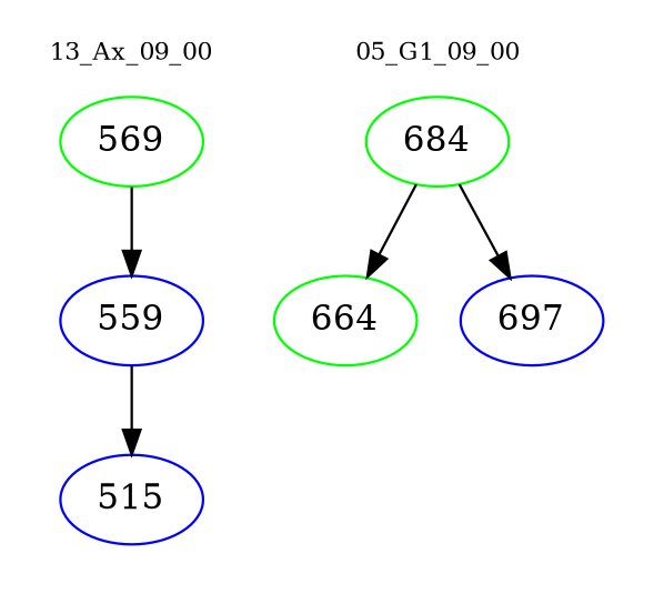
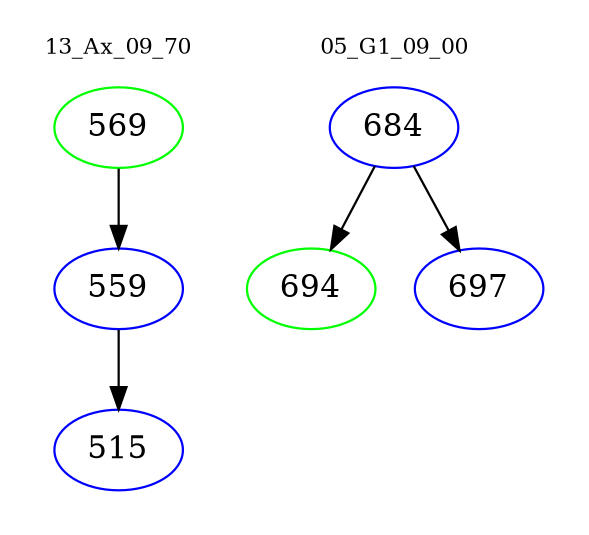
  digraph {
    node [color=blue]
    edge [color=black]
    n1 [label=559]
    n2 [label=515]
    n3 [color=green label=569]
-   n4 [color=green label=684]
-   n5 [color=green label=664]
+   n4 [label=684]
+   n5 [color=green label=694]
    n6 [label=697]
    subgraph cluster_1 {
      color=white
      fontsize=10
-     label="13_Ax_09_00"
+     label="13_Ax_09_70"
      n1
      n2
      n3
    }
    subgraph cluster_2 {
      color=white
      fontsize=10
      label="05_G1_09_00"
      n4
      n5
      n6
    }
    n1 -> n2
    n3 -> n1
    n4 -> n5
    n4 -> n6
  }
